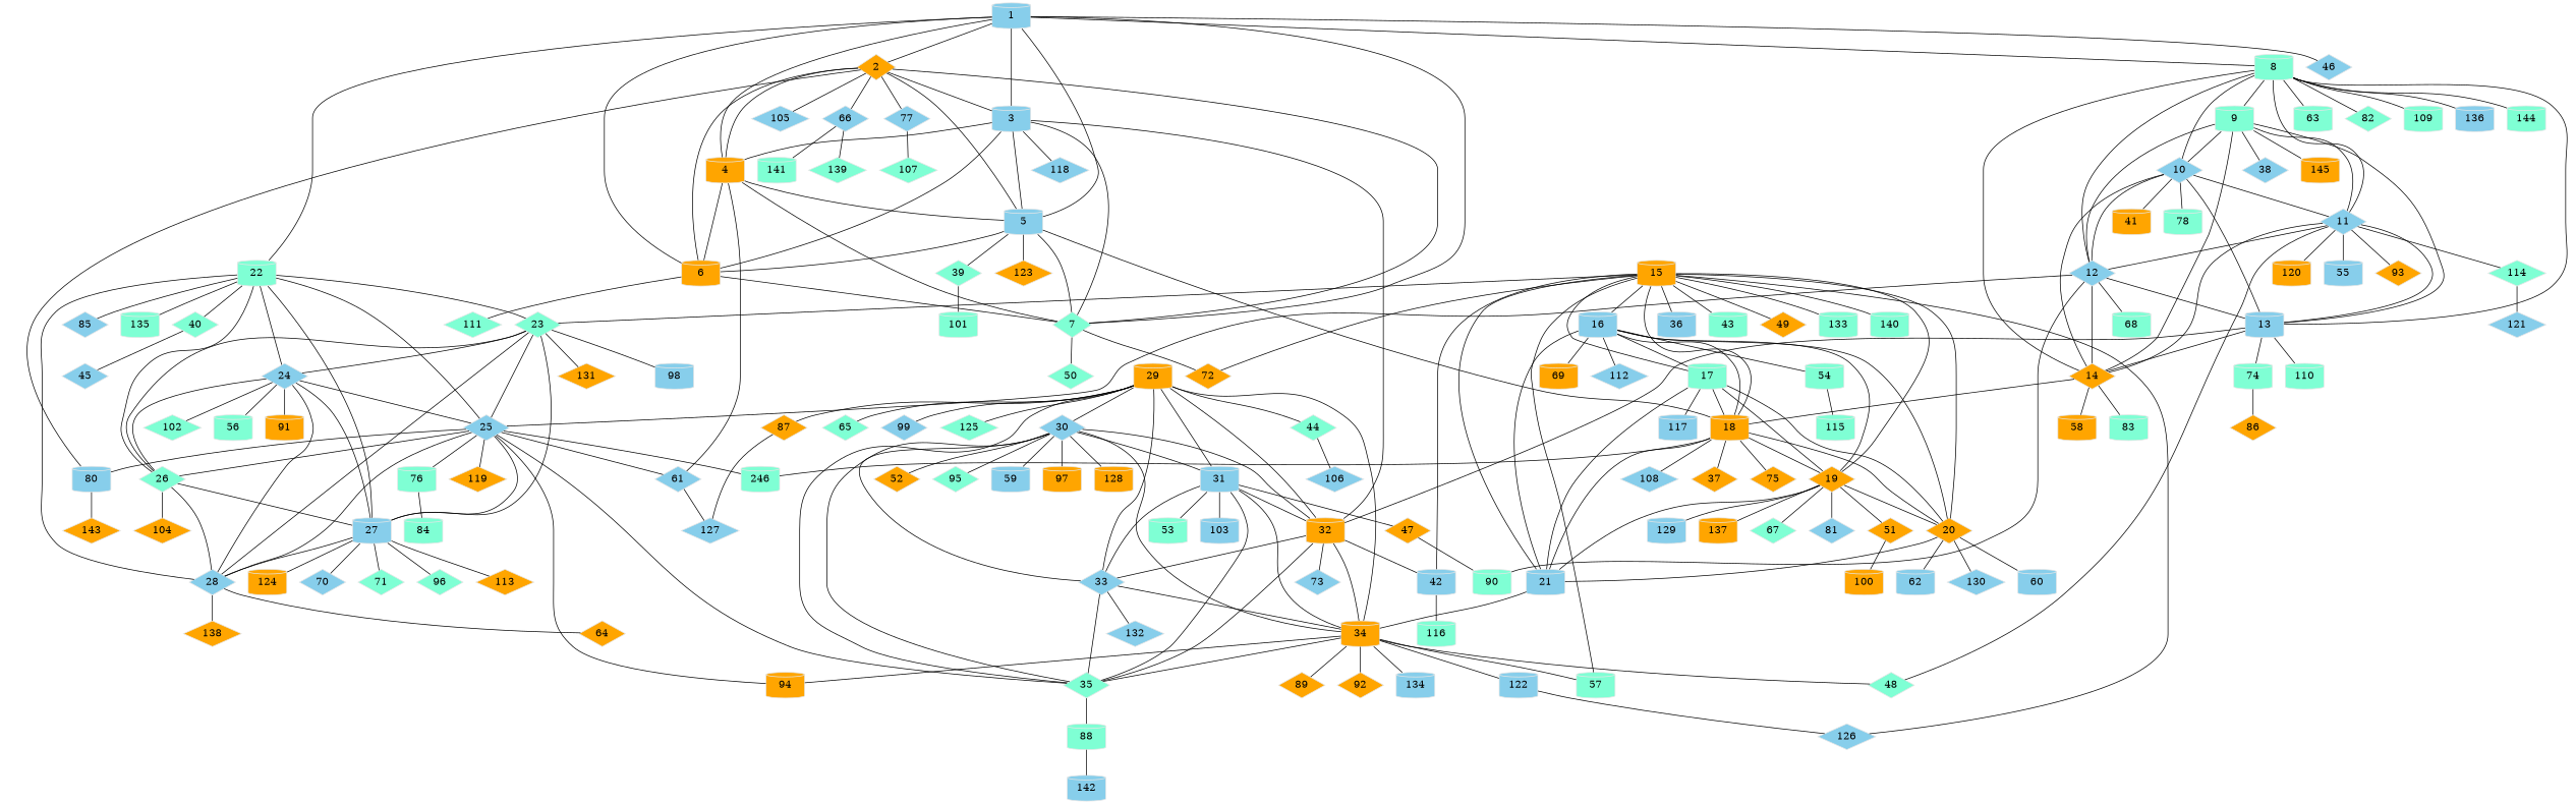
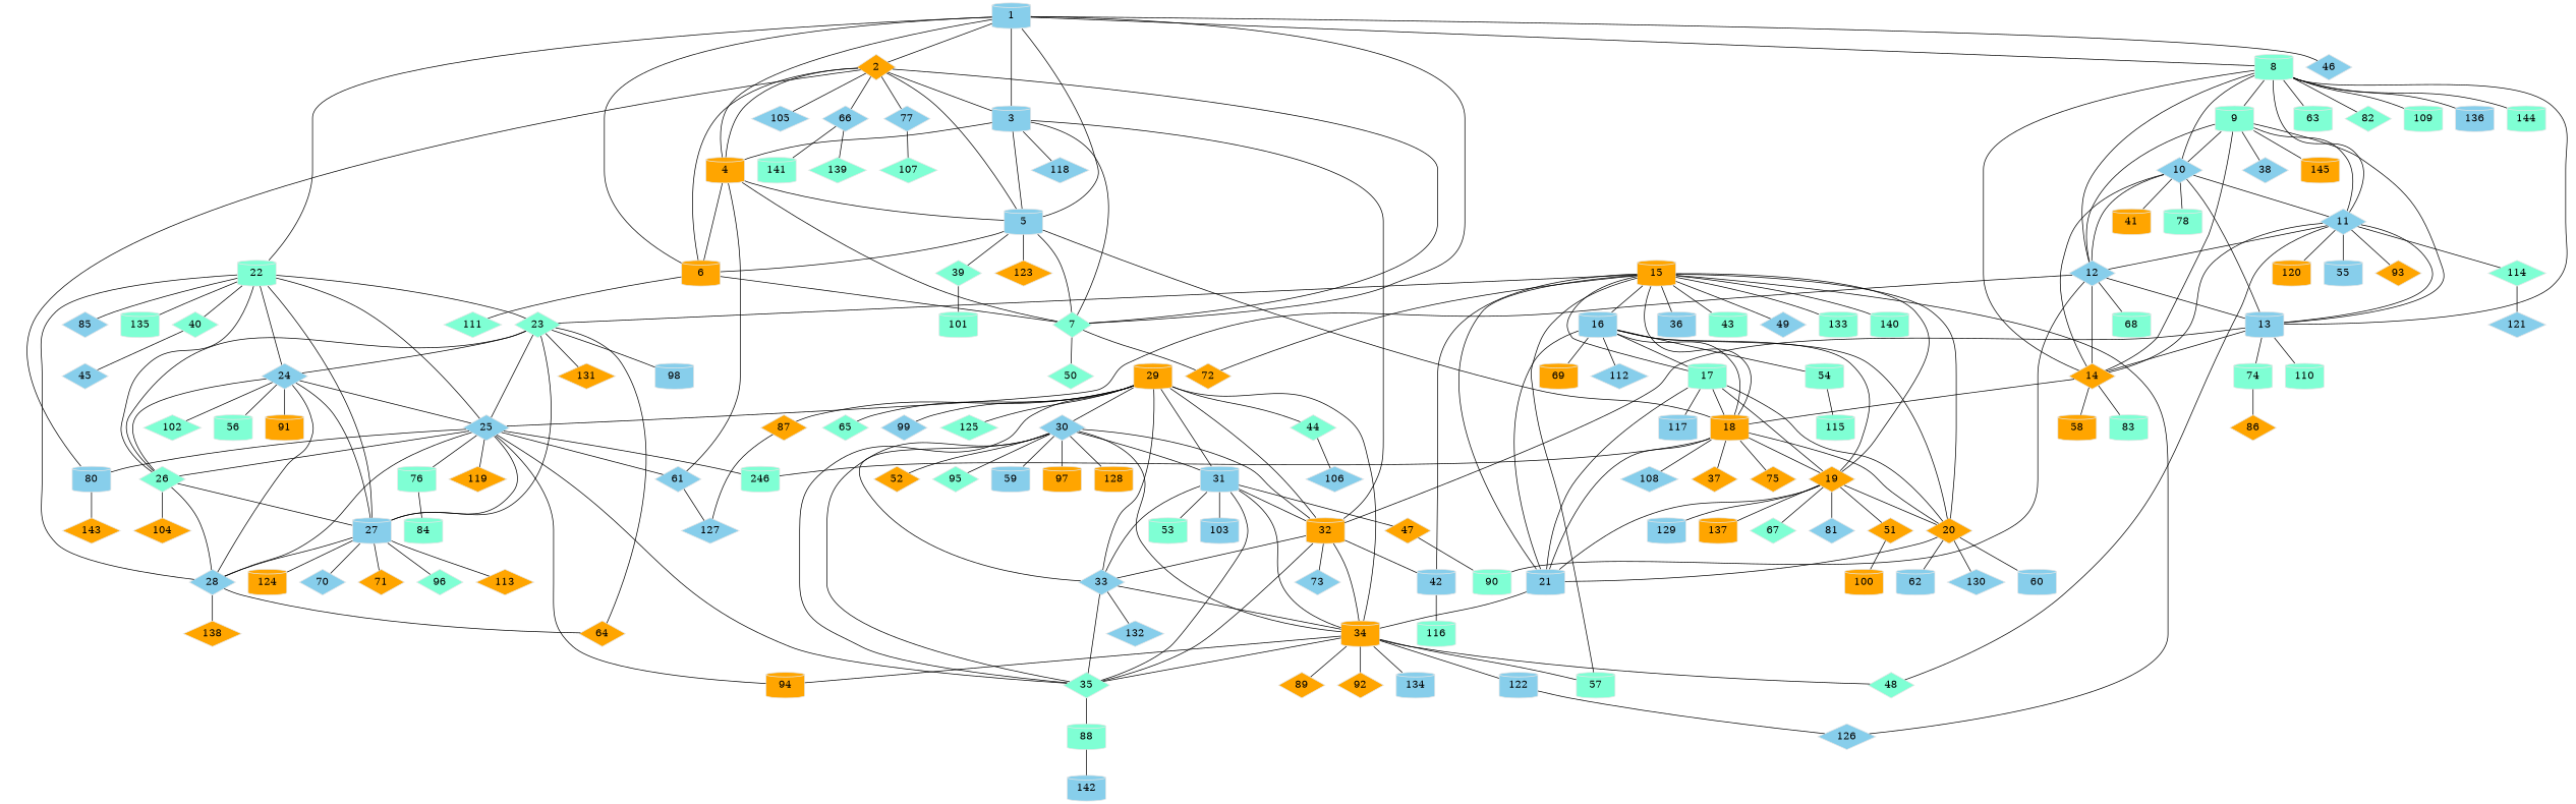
  graph {
    node [color=gray90 fillcolor=skyblue shape=diamond style=filled]
    1 [shape=cylinder]
    2 [fillcolor=orange]
    3 [shape=cylinder]
    4 [fillcolor=orange shape=cylinder]
    5 [shape=cylinder]
    6 [fillcolor=orange shape=cylinder]
    7 [fillcolor=aquamarine]
    8 [fillcolor=aquamarine shape=cylinder]
    22 [fillcolor=aquamarine shape=cylinder]
    46
    66
    77
    80 [shape=cylinder]
    105
    32 [fillcolor=orange shape=cylinder]
    118
    61
    18 [fillcolor=orange shape=cylinder]
    39 [fillcolor=aquamarine]
    123 [fillcolor=orange]
    111 [fillcolor=aquamarine]
    50 [fillcolor=aquamarine]
    72 [fillcolor=orange]
    9 [fillcolor=aquamarine shape=cylinder]
    10
    11
    12
    13 [shape=cylinder]
    14 [fillcolor=orange]
    63 [fillcolor=aquamarine shape=cylinder]
    82 [fillcolor=aquamarine]
    109 [fillcolor=aquamarine shape=cylinder]
    136 [shape=cylinder]
    144 [fillcolor=aquamarine shape=cylinder]
    25
    23 [fillcolor=aquamarine]
    24
    26 [fillcolor=aquamarine]
    27 [shape=cylinder]
    28
    40 [fillcolor=aquamarine]
    85
    135 [fillcolor=aquamarine shape=cylinder]
    139 [fillcolor=aquamarine]
    141 [fillcolor=aquamarine shape=cylinder]
    107 [fillcolor=aquamarine]
    143 [fillcolor=orange]
    42 [shape=cylinder]
    34 [fillcolor=orange shape=cylinder]
    35 [fillcolor=aquamarine]
    33
    73
    127
    19 [fillcolor=orange]
    20 [fillcolor=orange]
    21 [shape=cylinder]
    37 [fillcolor=orange]
    75 [fillcolor=orange]
    108
    n60 [fillcolor=aquamarine label=246 shape=cylinder]
    101 [fillcolor=aquamarine shape=cylinder]
    38
    145 [fillcolor=orange shape=cylinder]
    41 [fillcolor=orange shape=cylinder]
    78 [fillcolor=aquamarine shape=cylinder]
    48 [fillcolor=aquamarine]
    55 [shape=cylinder]
    93 [fillcolor=orange]
    114 [fillcolor=aquamarine]
    120 [fillcolor=orange shape=cylinder]
    68 [fillcolor=aquamarine shape=cylinder]
    90 [fillcolor=aquamarine shape=cylinder]
    74 [fillcolor=aquamarine shape=cylinder]
    110 [fillcolor=aquamarine shape=cylinder]
    58 [fillcolor=orange shape=cylinder]
    83 [fillcolor=aquamarine shape=cylinder]
    121
    76 [fillcolor=aquamarine shape=cylinder]
    94 [fillcolor=orange shape=cylinder]
    119 [fillcolor=orange]
    86 [fillcolor=orange]
    15 [fillcolor=orange shape=cylinder]
    16 [shape=cylinder]
    17 [fillcolor=aquamarine shape=cylinder]
    36 [shape=cylinder]
    43 [fillcolor=aquamarine shape=cylinder]
-   49 [fillcolor=orange]
+   49
    57 [fillcolor=aquamarine shape=cylinder]
    126
    133 [fillcolor=aquamarine shape=cylinder]
    140 [fillcolor=aquamarine shape=cylinder]
    54 [fillcolor=aquamarine shape=cylinder]
    69 [fillcolor=orange shape=cylinder]
    112
    117 [shape=cylinder]
    51 [fillcolor=orange]
    67 [fillcolor=aquamarine]
    81
    129 [shape=cylinder]
    137 [fillcolor=orange shape=cylinder]
    60 [shape=cylinder]
    62 [shape=cylinder]
    130
    98 [shape=cylinder]
    131 [fillcolor=orange]
    116 [fillcolor=aquamarine shape=cylinder]
    115 [fillcolor=aquamarine shape=cylinder]
    100 [fillcolor=orange shape=cylinder]
    89 [fillcolor=orange]
    92 [fillcolor=orange]
    122 [shape=cylinder]
    134 [shape=cylinder]
    56 [fillcolor=aquamarine shape=cylinder]
    91 [fillcolor=orange shape=cylinder]
    102 [fillcolor=aquamarine]
    104 [fillcolor=orange]
    70
-   71 [fillcolor=aquamarine]
+   71 [fillcolor=orange]
    96 [fillcolor=aquamarine]
    113 [fillcolor=orange]
    124 [fillcolor=orange shape=cylinder]
    64 [fillcolor=orange]
    138 [fillcolor=orange]
    45
    88 [fillcolor=aquamarine shape=cylinder]
    84 [fillcolor=aquamarine shape=cylinder]
    29 [fillcolor=orange shape=cylinder]
    30
    31 [shape=cylinder]
    44 [fillcolor=aquamarine]
    65 [fillcolor=aquamarine]
    87 [fillcolor=orange]
    99
    125 [fillcolor=aquamarine]
    52 [fillcolor=orange]
    59 [shape=cylinder]
    95 [fillcolor=aquamarine]
    97 [fillcolor=orange shape=cylinder]
    128 [fillcolor=orange shape=cylinder]
    47 [fillcolor=orange]
    53 [fillcolor=aquamarine shape=cylinder]
    103 [shape=cylinder]
    132
    106
    142 [shape=cylinder]
    1 -- 2
    1 -- 3
    1 -- 4
    1 -- 5
    1 -- 6
    1 -- 7
    1 -- 8
    1 -- 22
    1 -- 46
    2 -- 3
    2 -- 4
    2 -- 5
    2 -- 6
    2 -- 7
    2 -- 66
    2 -- 77
    2 -- 80
    2 -- 105
    3 -- 4
    3 -- 5
-   3 -- 6
    3 -- 7
    3 -- 32
    3 -- 118
    4 -- 5
    4 -- 6
    4 -- 7
    4 -- 61
    5 -- 6
    5 -- 7
    5 -- 18
    5 -- 39
    5 -- 123
    6 -- 7
    6 -- 111
    7 -- 50
    7 -- 72
    8 -- 9
    8 -- 10
    8 -- 11
    8 -- 12
    8 -- 13
    8 -- 14
    8 -- 63
    8 -- 82
    8 -- 109
    8 -- 136
    8 -- 144
    22 -- 25
    22 -- 23
    22 -- 24
    22 -- 26
    22 -- 27
    22 -- 28
    22 -- 40
    22 -- 85
    22 -- 135
    66 -- 139
    66 -- 141
    77 -- 107
    80 -- 143
    32 -- 42
    32 -- 34
    32 -- 35
    32 -- 33
    32 -- 73
    61 -- 127
    18 -- 19
    18 -- 20
    18 -- 21
    18 -- 37
    18 -- 75
    18 -- 108
    18 -- n60
    39 -- 101
    9 -- 10
    9 -- 11
    9 -- 12
    9 -- 13
    9 -- 14
    9 -- 38
    9 -- 145
    10 -- 11
    10 -- 12
    10 -- 13
    10 -- 14
    10 -- 41
    10 -- 78
    11 -- 12
    11 -- 13
    11 -- 14
    11 -- 48
    11 -- 55
    11 -- 93
    11 -- 114
    11 -- 120
    12 -- 13
    12 -- 14
    12 -- 25
    12 -- 68
    12 -- 90
    13 -- 32
    13 -- 14
    13 -- 74
    13 -- 110
    14 -- 18
    14 -- 58
    14 -- 83
    25 -- 80
    25 -- 61
    25 -- 26
    25 -- 27
    25 -- 28
    25 -- 35
    25 -- n60
    25 -- 76
    25 -- 94
    25 -- 119
    23 -- 25
    23 -- 24
    23 -- 26
    23 -- 27
-   23 -- 28
+   23 -- 64
    23 -- 98
    23 -- 131
    24 -- 25
    24 -- 26
    24 -- 27
    24 -- 28
    24 -- 56
    24 -- 91
    24 -- 102
    26 -- 27
    26 -- 28
    26 -- 104
    27 -- 28
    27 -- 70
    27 -- 71
    27 -- 96
    27 -- 113
    27 -- 124
    28 -- 64
    28 -- 138
    40 -- 45
    42 -- 116
    34 -- 35
    34 -- 48
    34 -- 94
    34 -- 57
    34 -- 89
    34 -- 92
    34 -- 122
    34 -- 134
    35 -- 88
    33 -- 34
    33 -- 35
    33 -- 132
    19 -- 20
    19 -- 21
    19 -- 51
    19 -- 67
    19 -- 81
    19 -- 129
    19 -- 137
    20 -- 21
    20 -- 60
    20 -- 62
    20 -- 130
    21 -- 34
    114 -- 121
    74 -- 86
    76 -- 84
    15 -- 18
    15 -- 72
    15 -- 23
    15 -- 42
    15 -- 19
    15 -- 20
    15 -- 21
    15 -- 16
    15 -- 17
    15 -- 36
    15 -- 43
    15 -- 49
    15 -- 57
    15 -- 126
    15 -- 133
    15 -- 140
    16 -- 18
    16 -- 19
    16 -- 20
    16 -- 21
    16 -- 17
    16 -- 54
    16 -- 69
    16 -- 112
    17 -- 18
    17 -- 19
    17 -- 20
    17 -- 21
    17 -- 117
    54 -- 115
    51 -- 100
    122 -- 126
    88 -- 142
    29 -- 32
    29 -- 34
    29 -- 35
    29 -- 33
    29 -- 30
    29 -- 31
    29 -- 44
    29 -- 65
    29 -- 87
    29 -- 99
    29 -- 125
    30 -- 32
    30 -- 34
    30 -- 35
    30 -- 33
    30 -- 31
    30 -- 52
    30 -- 59
    30 -- 95
    30 -- 97
    30 -- 128
    31 -- 32
    31 -- 34
    31 -- 35
    31 -- 33
    31 -- 47
    31 -- 53
    31 -- 103
    44 -- 106
    87 -- 127
    47 -- 90
  }
